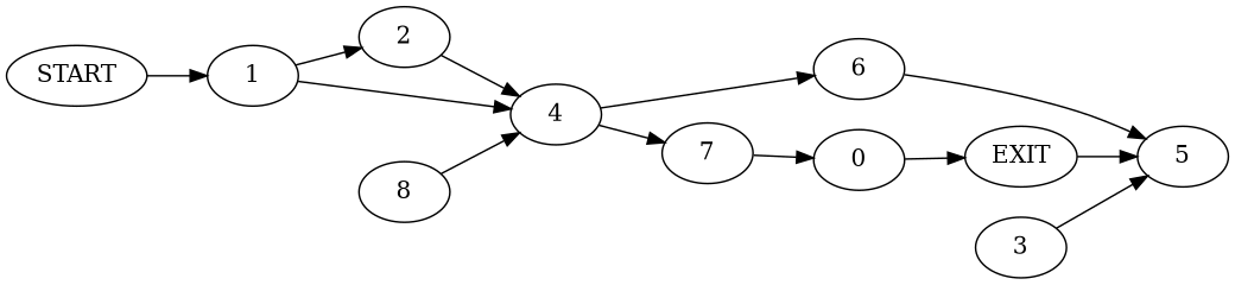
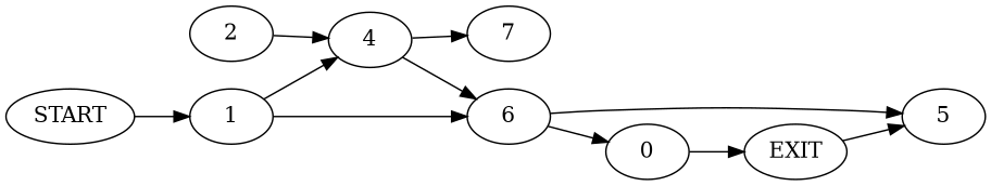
  digraph {
    rankdir=LR
    n1 [label=START]
    1
    2
    4
    n5 [label=EXIT]
    5
-   3
    6
    7
    n10 [label=0]
-   8
    n1 -> 1
-   1 -> 2
+   1 -> 6
    1 -> 4
    2 -> 4
    4 -> 6
    4 -> 7
    n5 -> 5
-   3 -> 5
    6 -> 5
-   7 -> n10
+   6 -> n10
    n10 -> n5
-   8 -> 4
  }
